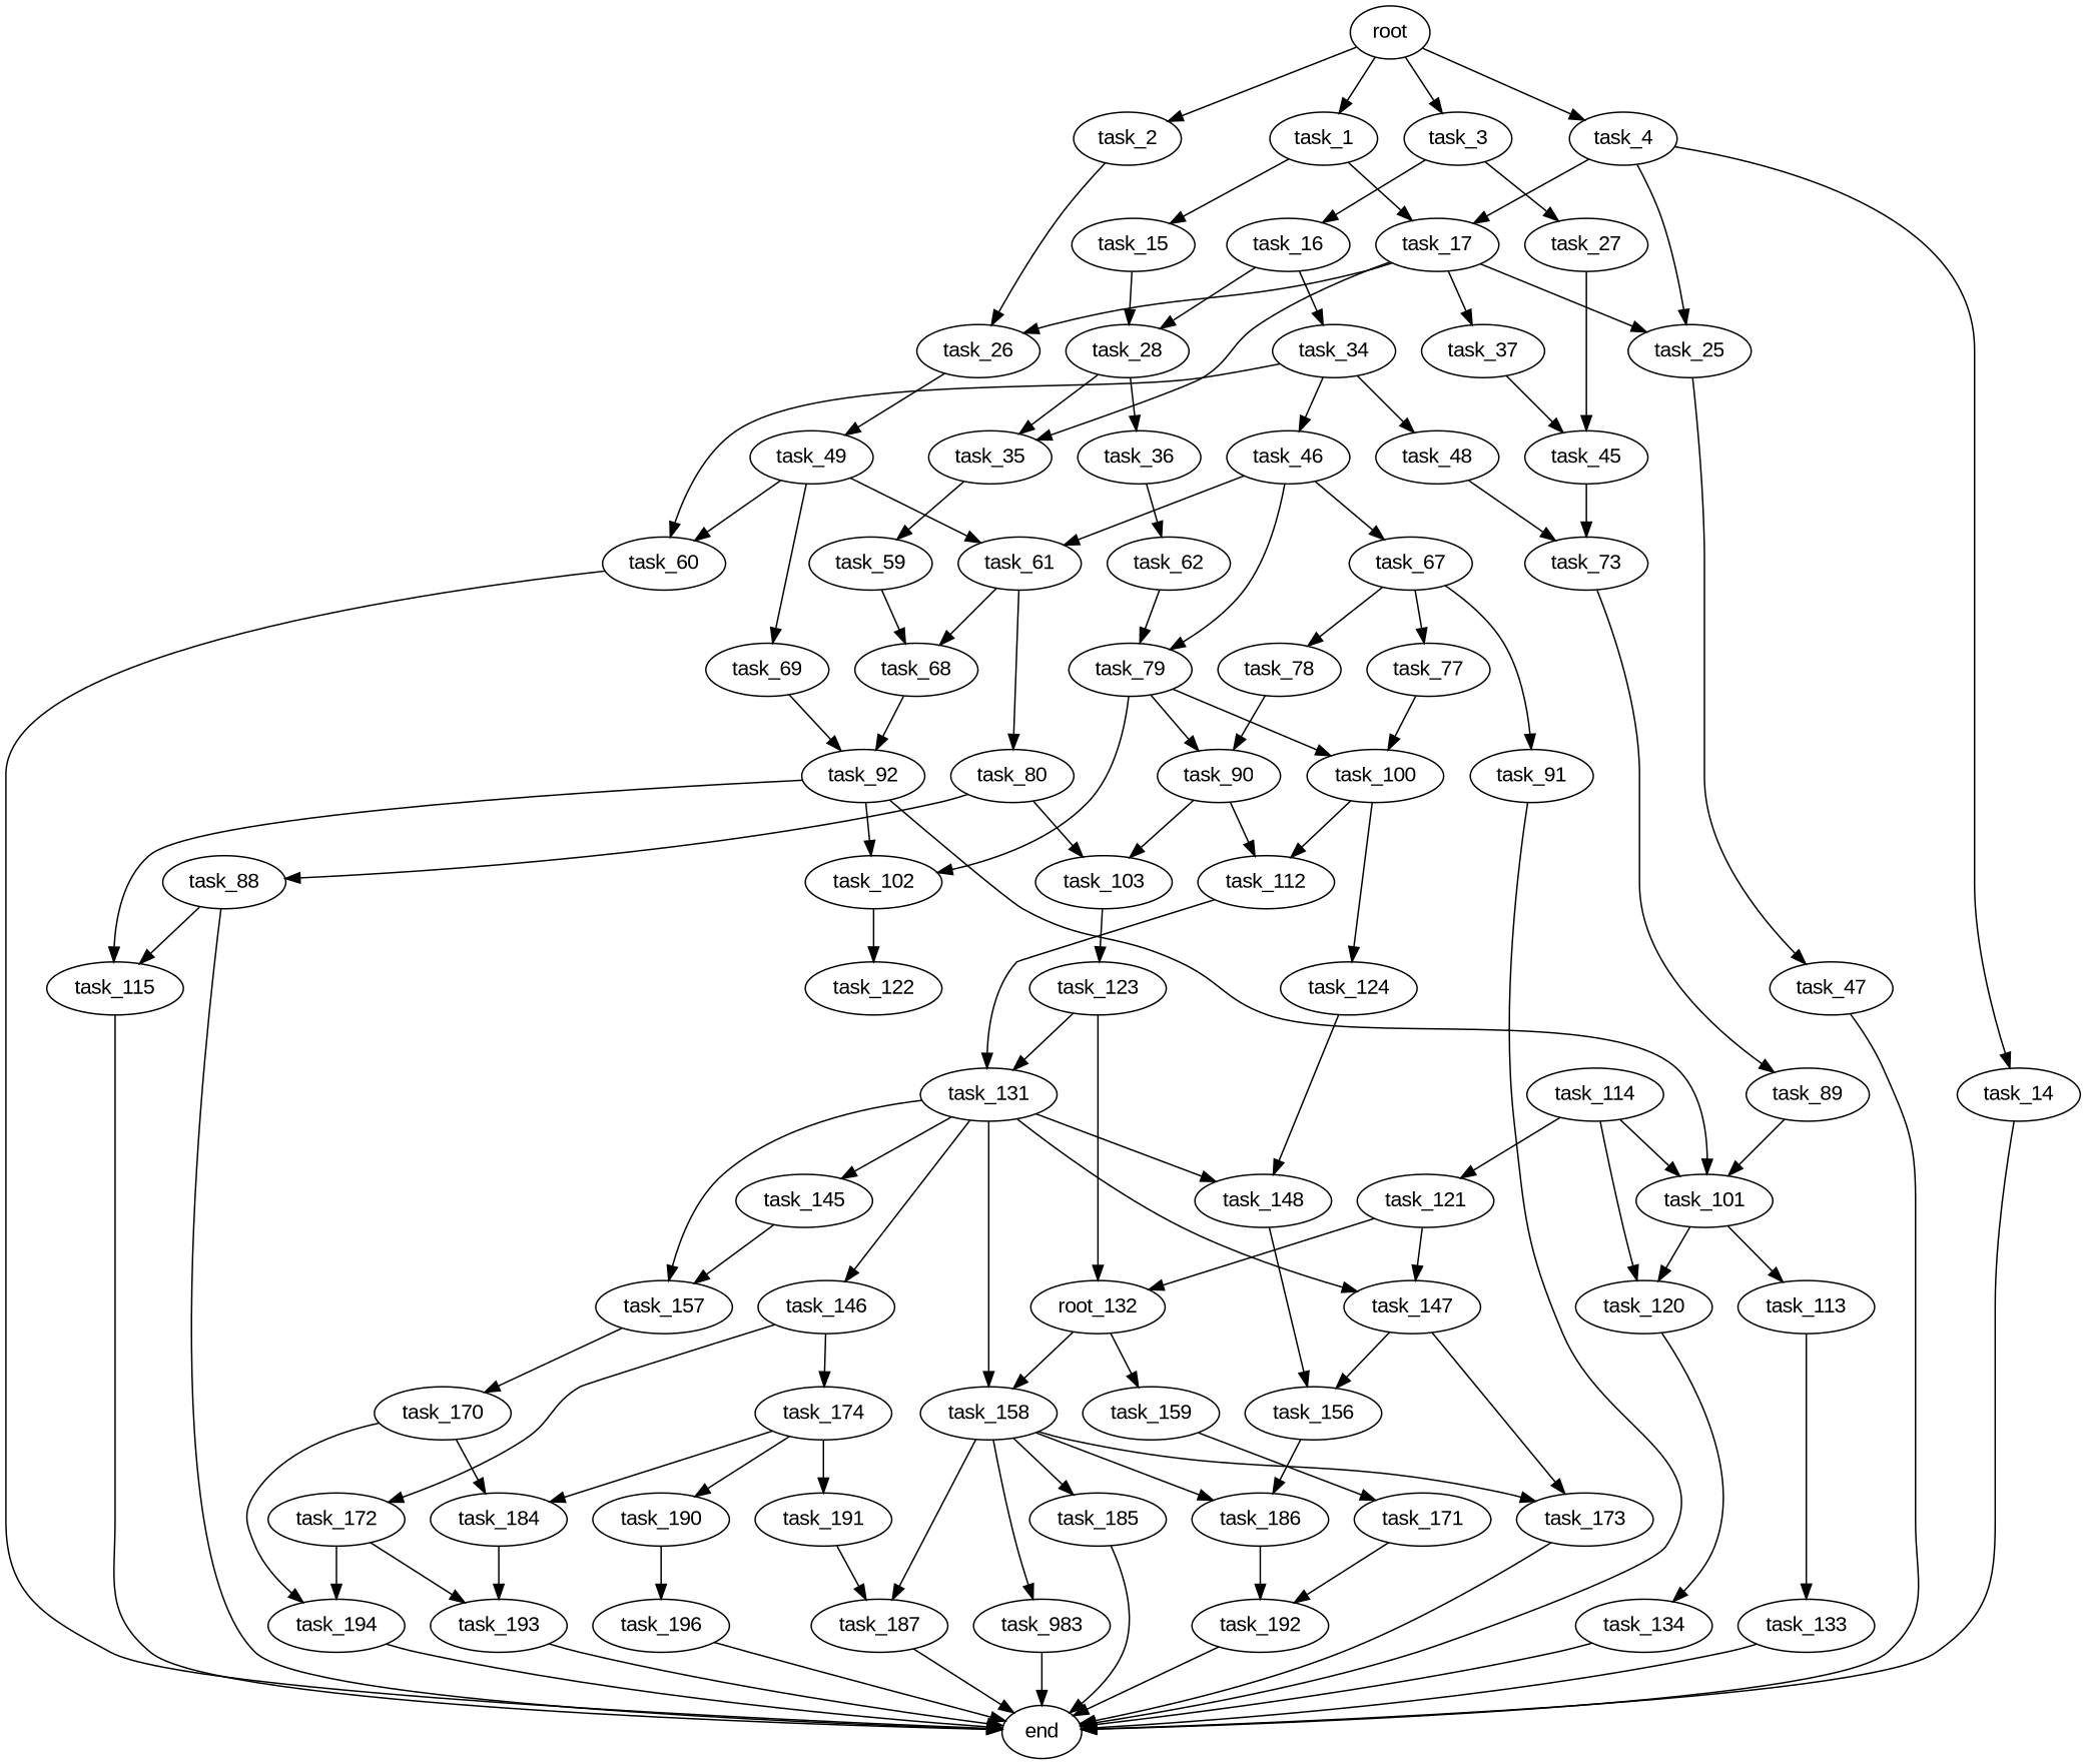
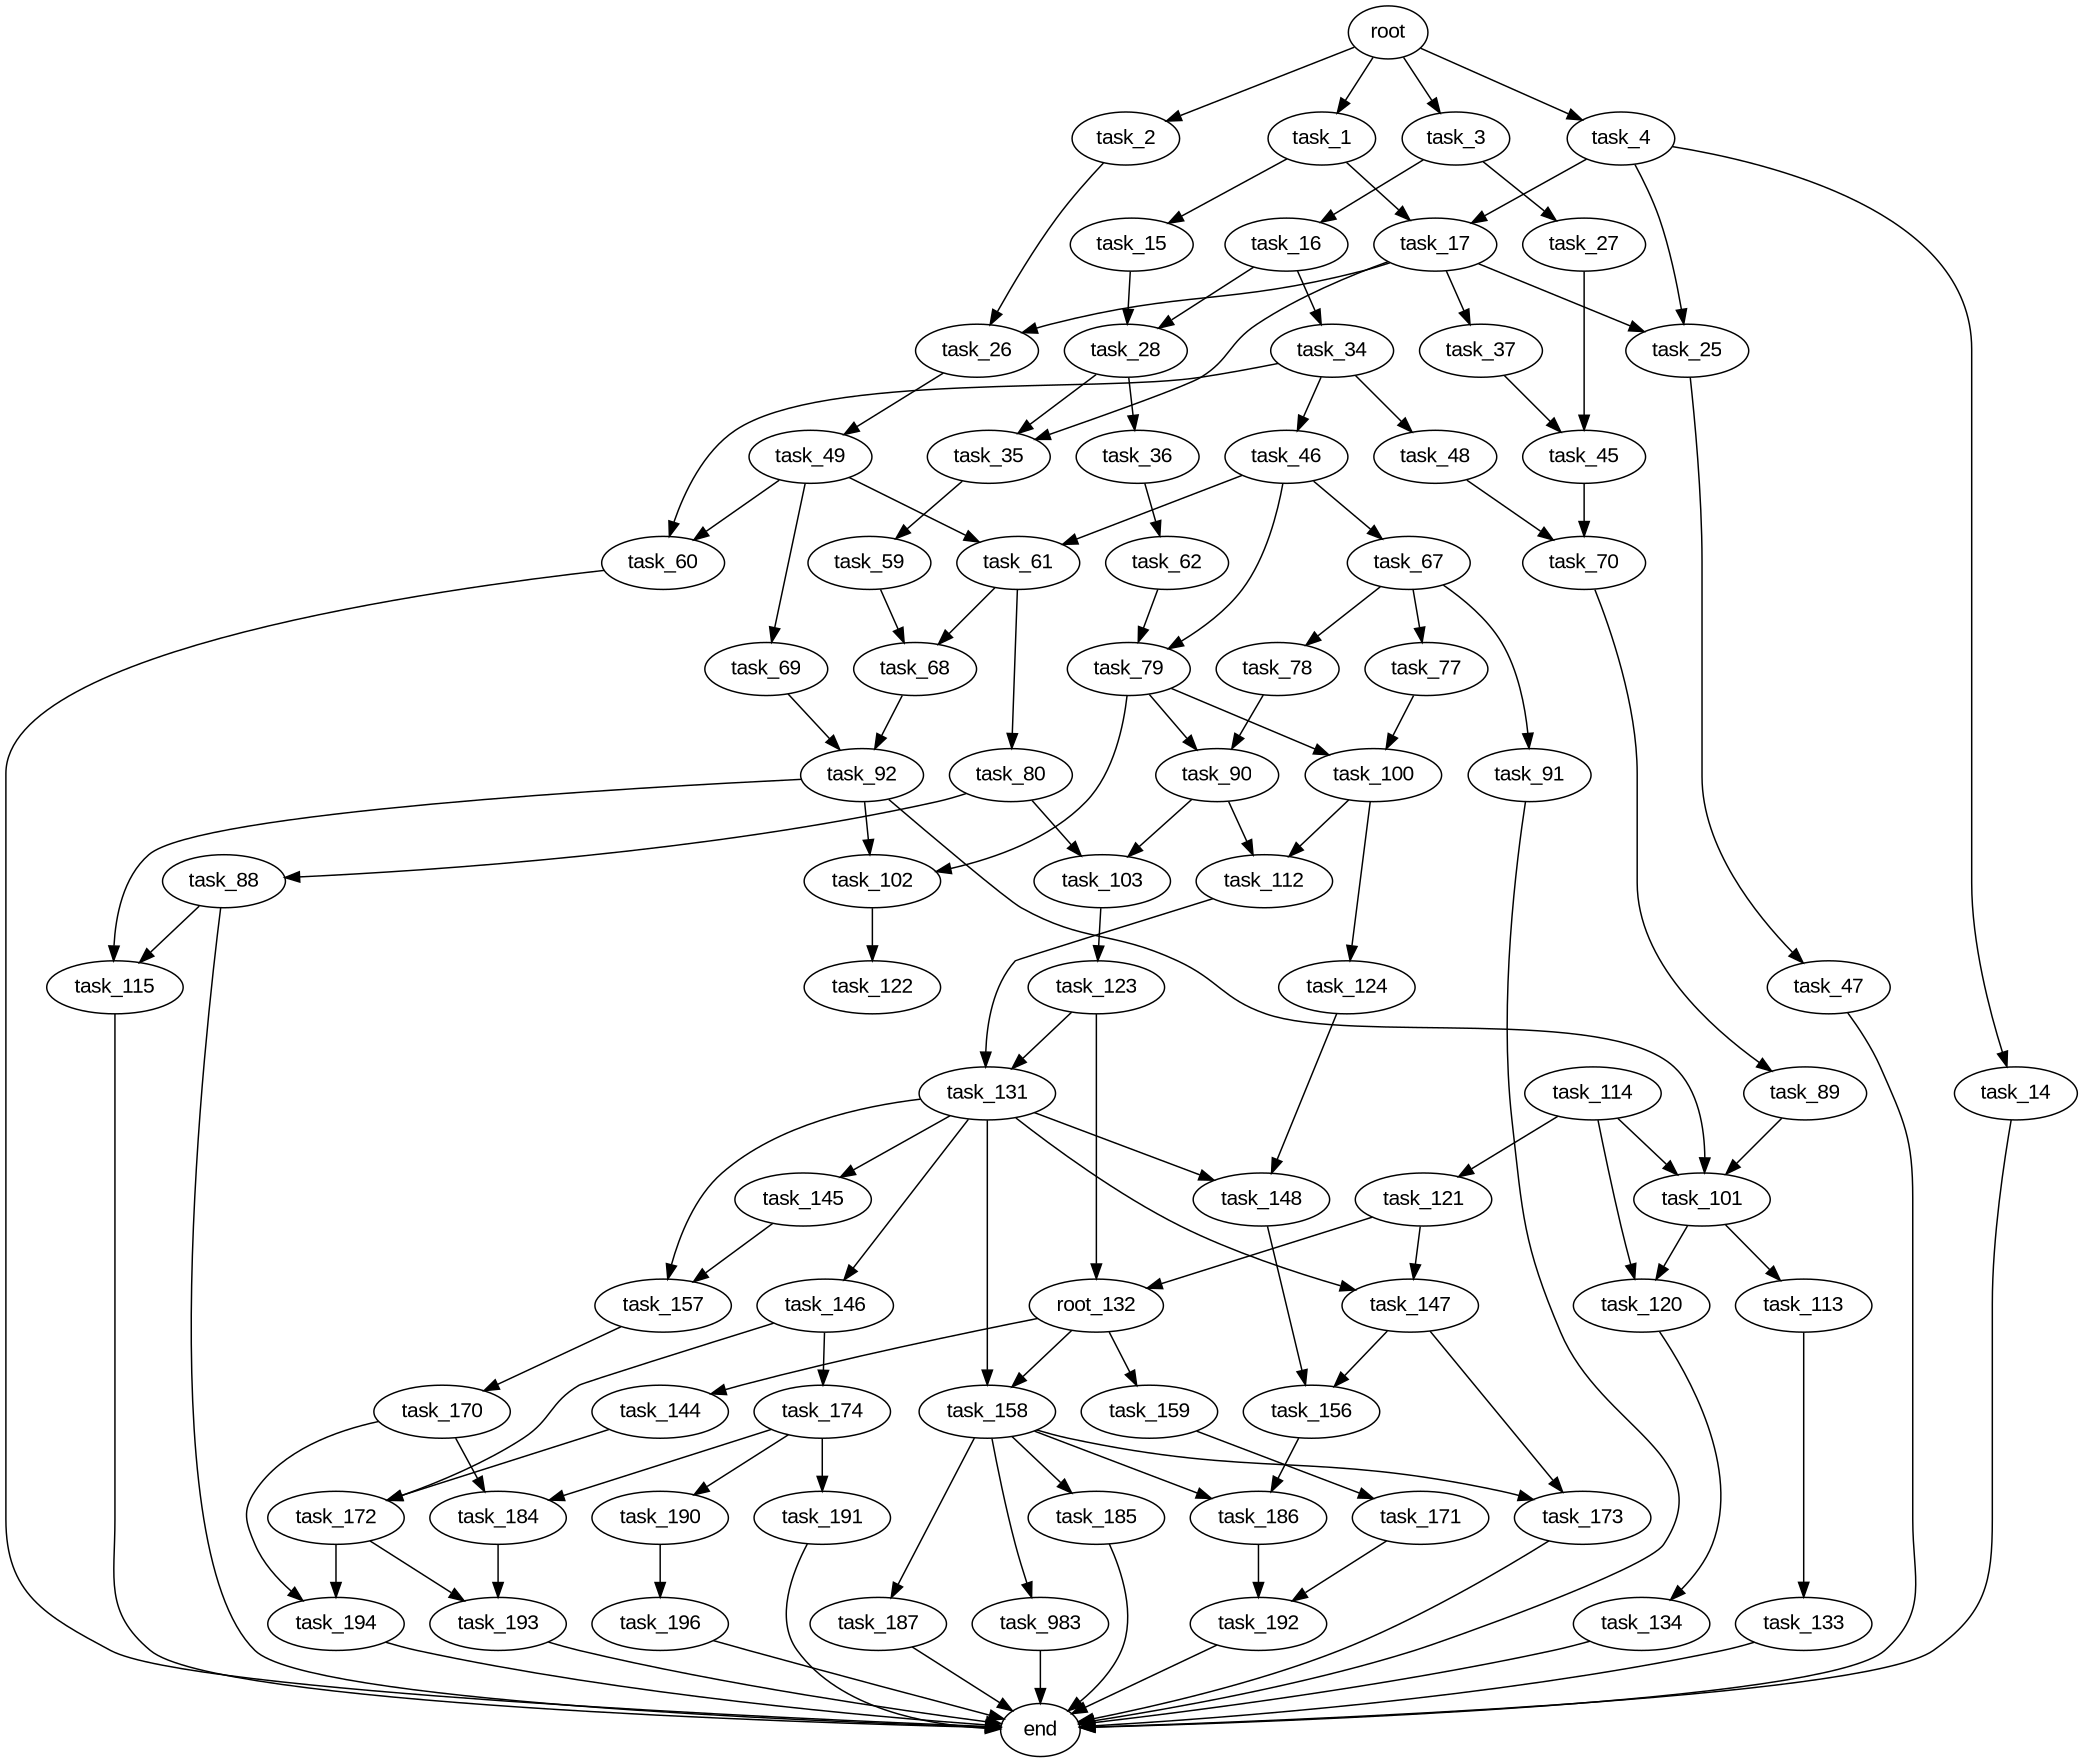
  digraph {
    fontname="Liberation Sans"
    node [fontname="Liberation Sans"]
    edge [fontname="Liberation Sans"]
    root
    task_1
    task_2
    task_3
    task_4
    task_15
    task_17
    task_26
    task_16
    task_27
    task_14
    task_25
    task_28
    task_35
    task_37
    task_49
    task_34
    task_45
    end
    task_47
    task_36
    task_46
    task_48
    task_60
    task_59
    task_61
    task_69
-   task_70 [label=task_73]
+   task_70
    task_62
    task_67
    task_79
    task_68
    task_89
    task_80
    task_77
    task_78
    task_91
    task_92
    task_88
    task_103
    task_100
    task_90
    task_102
    task_115
    task_101
    task_112
    task_124
    task_122
    task_123
    task_113
    task_120
    task_131
    task_148
    task_133
    task_114
    task_121
    task_134
    n58 [label=root_132]
    task_147
    task_145
    task_146
    task_157
    task_158
+   task_144
    task_159
    task_156
    task_173
    task_172
    task_174
    task_170
    task_186
    n72 [label=task_983]
    task_185
    task_187
    task_171
    task_194
    task_193
    task_184
    task_190
    task_191
    task_192
    task_196
    root -> task_1
    root -> task_2
    root -> task_3
    root -> task_4
    task_1 -> task_15
    task_1 -> task_17
    task_2 -> task_26
    task_3 -> task_16
    task_3 -> task_27
    task_4 -> task_17
    task_4 -> task_14
    task_4 -> task_25
    task_15 -> task_28
    task_17 -> task_26
    task_17 -> task_25
    task_17 -> task_35
    task_17 -> task_37
    task_26 -> task_49
    task_16 -> task_28
    task_16 -> task_34
    task_27 -> task_45
    task_14 -> end
    task_25 -> task_47
    task_28 -> task_35
    task_28 -> task_36
    task_35 -> task_59
    task_37 -> task_45
    task_49 -> task_60
    task_49 -> task_61
    task_49 -> task_69
    task_34 -> task_46
    task_34 -> task_48
    task_34 -> task_60
    task_45 -> task_70
    task_47 -> end
    task_36 -> task_62
    task_46 -> task_61
    task_46 -> task_67
    task_46 -> task_79
    task_48 -> task_70
    task_60 -> end
    task_59 -> task_68
    task_61 -> task_68
    task_61 -> task_80
    task_69 -> task_92
    task_70 -> task_89
    task_62 -> task_79
    task_67 -> task_77
    task_67 -> task_78
    task_67 -> task_91
    task_79 -> task_100
    task_79 -> task_90
    task_79 -> task_102
    task_68 -> task_92
    task_89 -> task_101
    task_80 -> task_88
    task_80 -> task_103
    task_77 -> task_100
    task_78 -> task_90
    task_91 -> end
    task_92 -> task_102
    task_92 -> task_115
    task_92 -> task_101
    task_88 -> end
    task_88 -> task_115
    task_103 -> task_123
    task_100 -> task_112
    task_100 -> task_124
    task_90 -> task_103
    task_90 -> task_112
    task_102 -> task_122
    task_115 -> end
    task_101 -> task_113
    task_101 -> task_120
    task_112 -> task_131
    task_124 -> task_148
    task_123 -> task_131
    task_123 -> n58
    task_113 -> task_133
    task_120 -> task_134
    task_131 -> task_148
    task_131 -> task_147
    task_131 -> task_145
    task_131 -> task_146
    task_131 -> task_157
    task_131 -> task_158
    task_148 -> task_156
    task_133 -> end
    task_114 -> task_101
    task_114 -> task_120
    task_114 -> task_121
    task_121 -> n58
    task_121 -> task_147
    task_134 -> end
    n58 -> task_158
+   n58 -> task_144
    n58 -> task_159
    task_147 -> task_156
    task_147 -> task_173
    task_145 -> task_157
    task_146 -> task_172
    task_146 -> task_174
    task_157 -> task_170
    task_158 -> task_173
    task_158 -> task_186
    task_158 -> n72
    task_158 -> task_185
    task_158 -> task_187
+   task_144 -> task_172
    task_159 -> task_171
    task_156 -> task_186
    task_173 -> end
    task_172 -> task_194
    task_172 -> task_193
    task_174 -> task_184
    task_174 -> task_190
    task_174 -> task_191
    task_170 -> task_194
    task_170 -> task_184
    task_186 -> task_192
    n72 -> end
    task_185 -> end
    task_187 -> end
    task_171 -> task_192
    task_194 -> end
    task_193 -> end
    task_184 -> task_193
    task_190 -> task_196
-   task_191 -> task_187
+   task_191 -> end
    task_192 -> end
    task_196 -> end
  }
